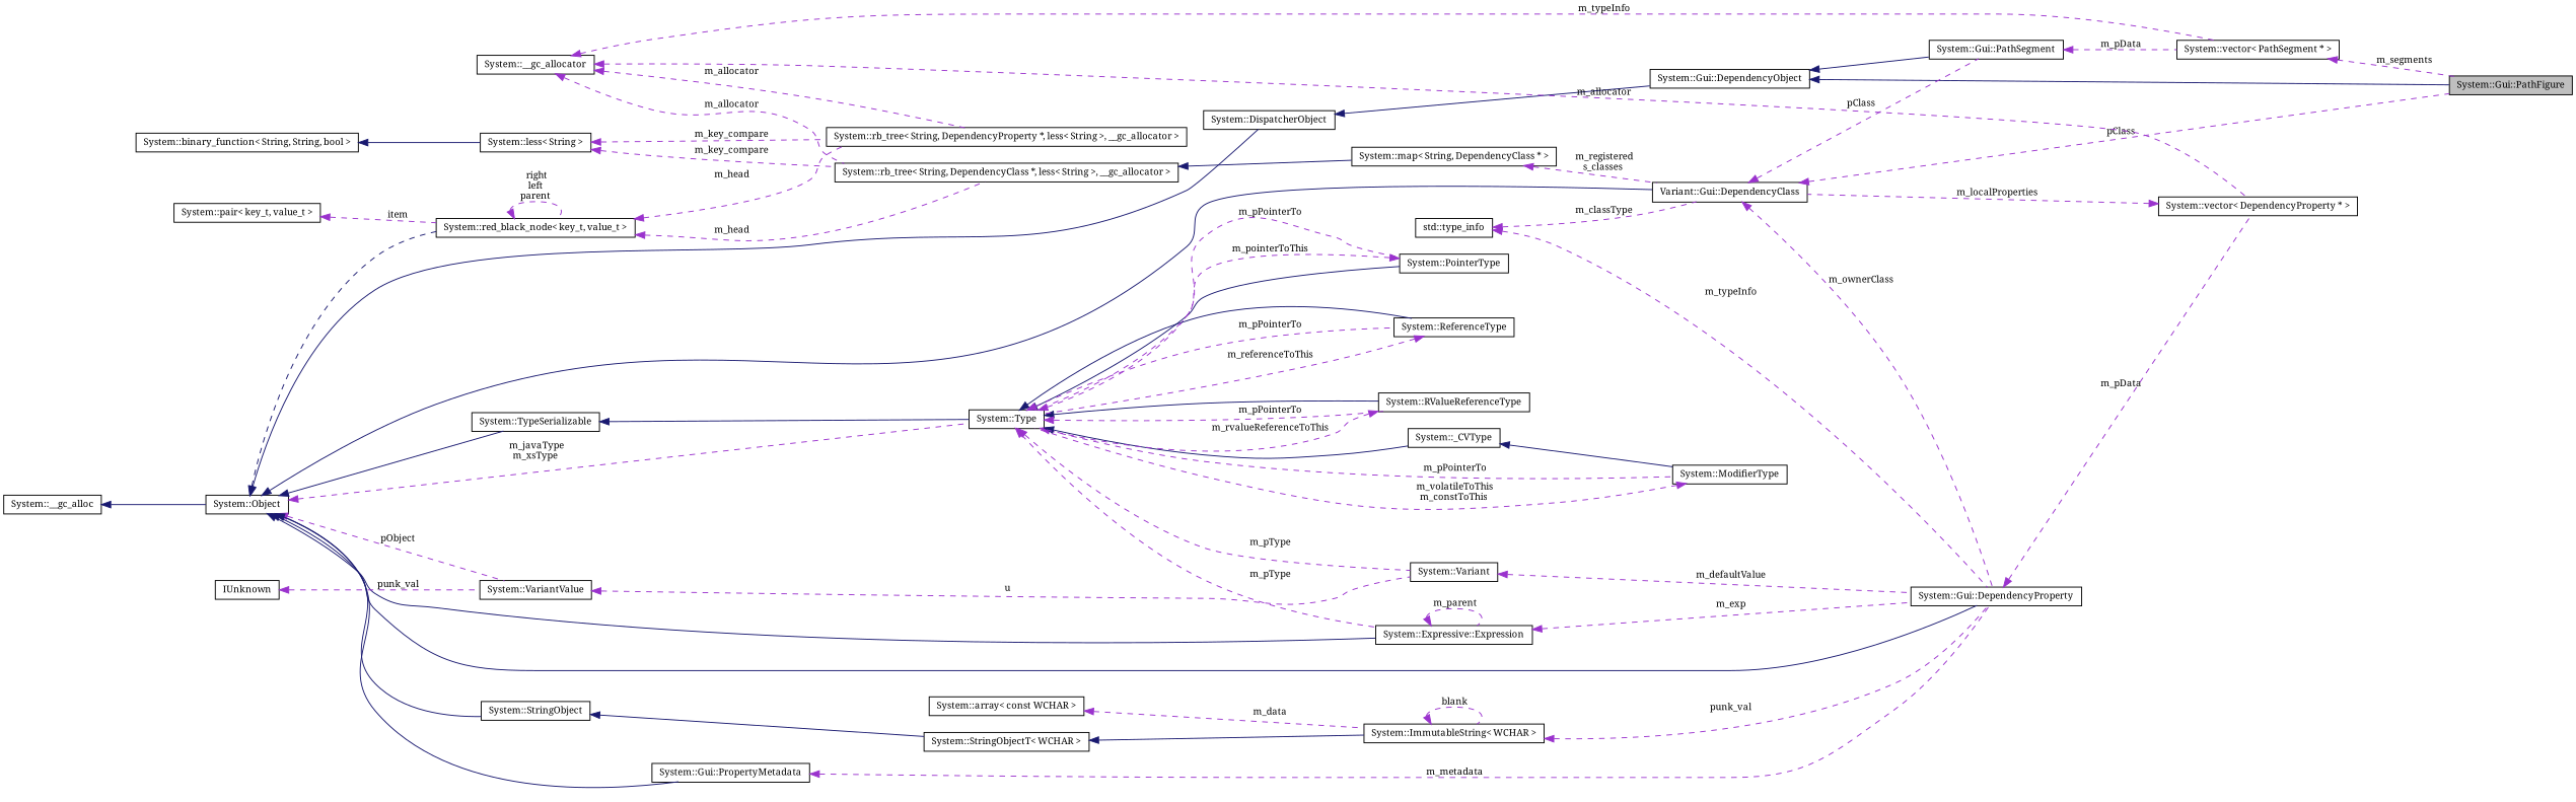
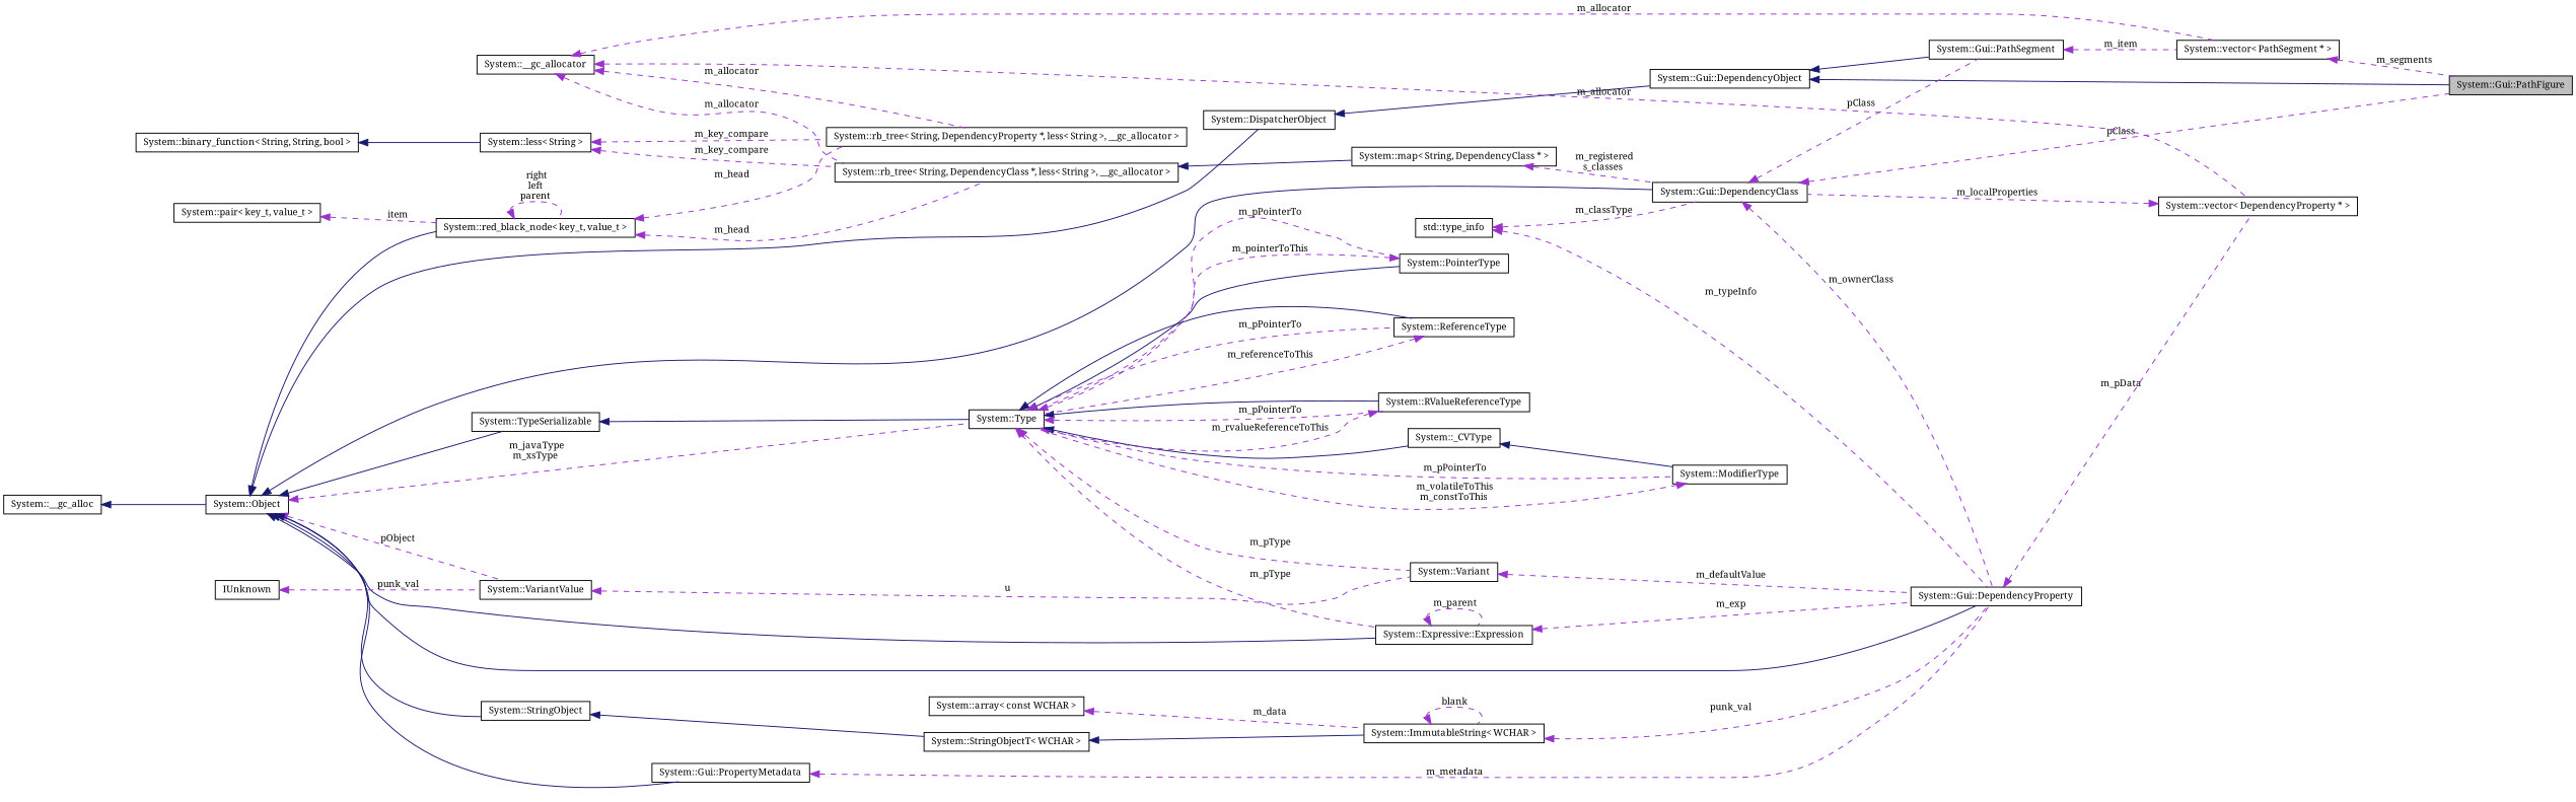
  digraph {
    fontname="Noto Serif"
    rankdir=LR
    node [color=black fillcolor=white fontname="Noto Serif" fontsize=10 shape=record style=filled]
    edge [color=darkorchid3 dir=back fontname="Noto Serif" fontsize=10 labelfontname=Helvetica labelfontsize=10 style=dashed]
    n1 [fillcolor=grey75 fontcolor=black height=0.2 label="System::Gui::PathFigure" width=0.4]
    n2 [height=0.2 label="System::Gui::DependencyObject" width=0.4]
    n3 [height=0.2 label="System::Gui::PathSegment" width=0.4]
    n4 [height=0.2 label="System::vector\< PathSegment * \>" width=0.4]
    n5 [height=0.2 label="System::DispatcherObject" width=0.4]
    n6 [height=0.2 label="System::Object" width=0.4]
-   n7 [height=0.2 label="Variant::Gui::DependencyClass" width=0.4]
+   n7 [height=0.2 label="System::Gui::DependencyClass" width=0.4]
    n8 [height=0.2 label="System::red_black_node\< key_t, value_t \>" width=0.4]
    n9 [height=0.2 label="System::Gui::DependencyProperty" width=0.4]
    n10 [height=0.2 label="System::Gui::PropertyMetadata" width=0.4]
    n11 [height=0.2 label="System::Type" width=0.4]
    n12 [height=0.2 label="System::TypeSerializable" width=0.4]
    n13 [height=0.2 label="System::VariantValue" width=0.4]
    n14 [height=0.2 label="System::Expressive::Expression" width=0.4]
    n15 [height=0.2 label="System::StringObject" width=0.4]
    n16 [height=0.2 label="System::rb_tree\< String, DependencyClass *, less\< String \>, __gc_allocator \>" width=0.4]
    n17 [height=0.2 label="System::rb_tree\< String, DependencyProperty *, less\< String \>, __gc_allocator \>" width=0.4]
    n18 [height=0.2 label="System::vector\< DependencyProperty * \>" width=0.4]
    n19 [height=0.2 label="System::Variant" width=0.4]
    n20 [height=0.2 label="System::PointerType" width=0.4]
    n21 [height=0.2 label="System::ReferenceType" width=0.4]
    n22 [height=0.2 label="System::RValueReferenceType" width=0.4]
    n23 [height=0.2 label="System::ModifierType" width=0.4]
    n24 [height=0.2 label="System::_CVType" width=0.4]
    n25 [height=0.2 label="System::StringObjectT\< WCHAR \>" width=0.4]
    n26 [height=0.2 label="System::__gc_alloc" width=0.4]
    n27 [height=0.2 label="System::map\< String, DependencyClass * \>" width=0.4]
    n28 [height=0.2 label="System::__gc_allocator" width=0.4]
    n29 [height=0.2 label="System::less\< String \>" width=0.4]
    n30 [height=0.2 label="System::binary_function\< String, String, bool \>" width=0.4]
    n31 [height=0.2 label="System::pair\< key_t, value_t \>" width=0.4]
    n32 [height=0.2 label=IUnknown width=0.4]
    n33 [height=0.2 label="std::type_info" width=0.4]
    n34 [height=0.2 label="System::ImmutableString\< WCHAR \>" width=0.4]
    n35 [height=0.2 label="System::array\< const WCHAR \>" width=0.4]
    n2 -> n1 [color=midnightblue style=solid]
    n2 -> n3 [color=midnightblue style=solid]
-   n3 -> n4 [label=" m_pData"]
+   n3 -> n4 [label=" m_item"]
    n4 -> n1 [label=" m_segments"]
    n5 -> n2 [color=midnightblue style=solid]
    n6 -> n5 [color=midnightblue style=solid]
    n6 -> n7 [color=midnightblue style=solid]
-   n6 -> n8 [color=midnightblue]
+   n6 -> n8 [color=midnightblue style=solid]
    n6 -> n9 [color=midnightblue style=solid]
    n6 -> n10 [color=midnightblue style=solid]
    n6 -> n11 [label=" m_javaType\nm_xsType"]
    n6 -> n12 [color=midnightblue style=solid]
    n6 -> n13 [label=" pObject"]
    n6 -> n14 [color=midnightblue style=solid]
    n6 -> n15 [color=midnightblue style=solid]
    n7 -> n1 [label=" pClass"]
    n7 -> n3 [label=" pClass"]
    n7 -> n9 [label=" m_ownerClass"]
    n8 -> n8 [label=" right\nleft\nparent"]
    n8 -> n16 [label=" m_head"]
    n8 -> n17 [label=" m_head"]
    n9 -> n18 [label=" m_pData"]
    n10 -> n9 [label=" m_metadata"]
    n11 -> n14 [label=" m_pType"]
    n11 -> n19 [label=" m_pType"]
    n11 -> n20 [color=midnightblue style=solid]
    n11 -> n20 [label=" m_pPointerTo"]
    n11 -> n21 [color=midnightblue style=solid]
    n11 -> n21 [label=" m_pPointerTo"]
    n11 -> n22 [color=midnightblue style=solid]
    n11 -> n22 [label=" m_pPointerTo"]
    n11 -> n23 [label=" m_pPointerTo"]
    n11 -> n24 [color=midnightblue style=solid]
    n12 -> n11 [color=midnightblue style=solid]
    n13 -> n19 [label=" u"]
    n14 -> n9 [label=" m_exp"]
    n14 -> n14 [label=" m_parent"]
    n15 -> n25 [color=midnightblue style=solid]
    n16 -> n27 [color=midnightblue style=solid]
    n18 -> n7 [label=" m_localProperties"]
    n19 -> n9 [label=" m_defaultValue"]
    n20 -> n11 [label=" m_pointerToThis"]
    n21 -> n11 [label=" m_referenceToThis"]
    n22 -> n11 [label=" m_rvalueReferenceToThis"]
    n23 -> n11 [label=" m_volatileToThis\nm_constToThis"]
    n24 -> n23 [color=midnightblue style=solid]
    n25 -> n34 [color=midnightblue style=solid]
    n26 -> n6 [color=midnightblue style=solid]
    n27 -> n7 [label=" m_registered\ns_classes"]
-   n28 -> n4 [label=" m_typeInfo"]
+   n28 -> n4 [label=" m_allocator"]
    n28 -> n16 [label=" m_allocator"]
    n28 -> n17 [label=" m_allocator"]
    n28 -> n18 [label=" m_allocator"]
    n29 -> n16 [label=" m_key_compare"]
    n29 -> n17 [label=" m_key_compare"]
    n30 -> n29 [color=midnightblue style=solid]
    n31 -> n8 [label=" item"]
    n32 -> n13 [label=" punk_val"]
    n33 -> n7 [label=" m_classType"]
    n33 -> n9 [label=" m_typeInfo"]
    n34 -> n9 [label=" punk_val"]
    n34 -> n34 [label=" blank"]
    n35 -> n34 [label=" m_data"]
  }
